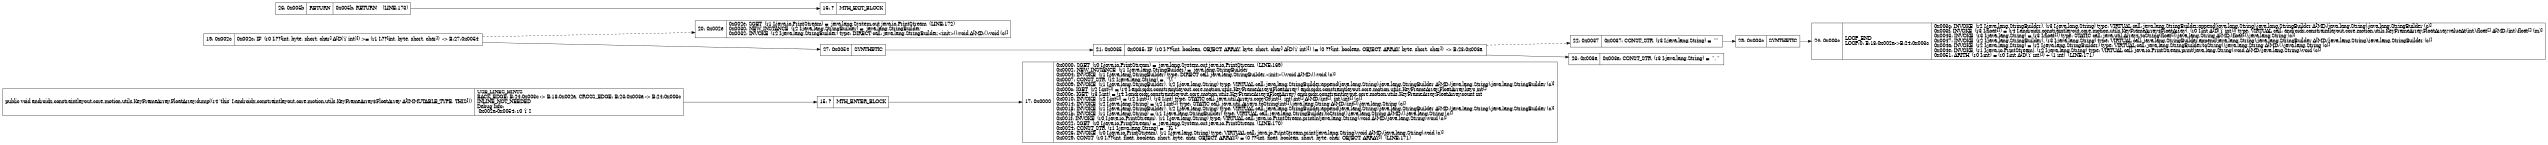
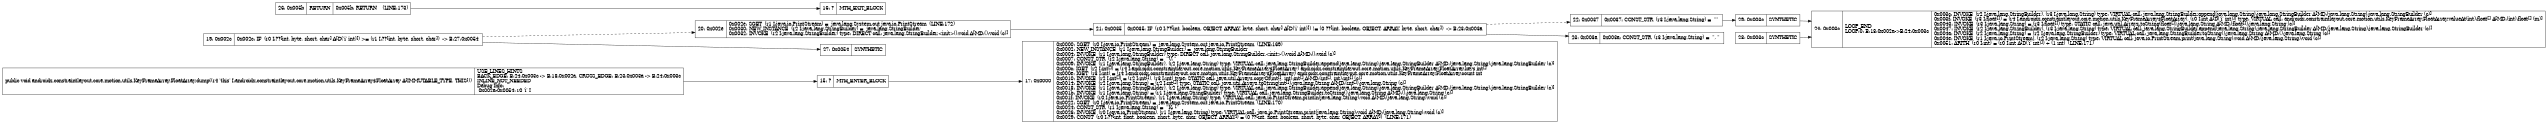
  digraph {
    rankdir=LR
    node [shape=record]
    n1 [label="{15\:\ ?|MTH_ENTER_BLOCK\l}"]
    n2 [label="{17\:\ 0x0000|0x0000: SGET  (r0 I:java.io.PrintStream) =  java.lang.System.out java.io.PrintStream  (LINE:169)\l0x0002: NEW_INSTANCE  (r1 I:java.lang.StringBuilder) =  java.lang.StringBuilder \l0x0004: INVOKE  (r1 I:java.lang.StringBuilder) type: DIRECT call: java.lang.StringBuilder.\<init\>():void A[MD:():void (c)]\l0x0007: CONST_STR  (r2 I:java.lang.String) =  \"V: \" \l0x0009: INVOKE  (r1 I:java.lang.StringBuilder), (r2 I:java.lang.String) type: VIRTUAL call: java.lang.StringBuilder.append(java.lang.String):java.lang.StringBuilder A[MD:(java.lang.String):java.lang.StringBuilder (c)]\l0x000c: IGET  (r2 I:int[]) = (r4 I:androidx.constraintlayout.core.motion.utils.KeyFrameArray$FloatArray) androidx.constraintlayout.core.motion.utils.KeyFrameArray.FloatArray.keys int[] \l0x000e: IGET  (r3 I:int) = (r4 I:androidx.constraintlayout.core.motion.utils.KeyFrameArray$FloatArray) androidx.constraintlayout.core.motion.utils.KeyFrameArray.FloatArray.count int \l0x0010: INVOKE  (r2 I:int[]) = (r2 I:int[]), (r3 I:int) type: STATIC call: java.util.Arrays.copyOf(int[], int):int[] A[MD:(int[], int):int[] (c)]\l0x0014: INVOKE  (r2 I:java.lang.String) = (r2 I:int[]) type: STATIC call: java.util.Arrays.toString(int[]):java.lang.String A[MD:(int[]):java.lang.String (c)]\l0x0018: INVOKE  (r1 I:java.lang.StringBuilder), (r2 I:java.lang.String) type: VIRTUAL call: java.lang.StringBuilder.append(java.lang.String):java.lang.StringBuilder A[MD:(java.lang.String):java.lang.StringBuilder (c)]\l0x001b: INVOKE  (r1 I:java.lang.String) = (r1 I:java.lang.StringBuilder) type: VIRTUAL call: java.lang.StringBuilder.toString():java.lang.String A[MD:():java.lang.String (c)]\l0x001f: INVOKE  (r0 I:java.io.PrintStream), (r1 I:java.lang.String) type: VIRTUAL call: java.io.PrintStream.println(java.lang.String):void A[MD:(java.lang.String):void (c)]\l0x0022: SGET  (r0 I:java.io.PrintStream) =  java.lang.System.out java.io.PrintStream  (LINE:170)\l0x0024: CONST_STR  (r1 I:java.lang.String) =  \"K: [\" \l0x0026: INVOKE  (r0 I:java.io.PrintStream), (r1 I:java.lang.String) type: VIRTUAL call: java.io.PrintStream.print(java.lang.String):void A[MD:(java.lang.String):void (c)]\l0x0029: CONST  (r0 I:??[int, float, boolean, short, byte, char, OBJECT, ARRAY]) = (0 ??[int, float, boolean, short, byte, char, OBJECT, ARRAY])  (LINE:171)\l}"]
    n3 [label="{19\:\ 0x002c|0x002c: IF  (r0 I:??[int, byte, short, char] A[D('i' int)]) \>= (r1 I:??[int, byte, short, char])  \-\> B:27:0x0054 \l}"]
    n4 [label="{20\:\ 0x002e|0x002e: SGET  (r1 I:java.io.PrintStream) =  java.lang.System.out java.io.PrintStream  (LINE:172)\l0x0030: NEW_INSTANCE  (r2 I:java.lang.StringBuilder) =  java.lang.StringBuilder \l0x0032: INVOKE  (r2 I:java.lang.StringBuilder) type: DIRECT call: java.lang.StringBuilder.\<init\>():void A[MD:():void (c)]\l}"]
    n5 [label="{27\:\ 0x0054|SYNTHETIC\l}"]
    n6 [label="{21\:\ 0x0035|0x0035: IF  (r0 I:??[int, boolean, OBJECT, ARRAY, byte, short, char] A[D('i' int)]) != (0 ??[int, boolean, OBJECT, ARRAY, byte, short, char])  \-\> B:23:0x003a \l}"]
    n7 [label="{22\:\ 0x0037|0x0037: CONST_STR  (r3 I:java.lang.String) =  \"\" \l}"]
    n8 [label="{23\:\ 0x003a|0x003a: CONST_STR  (r3 I:java.lang.String) =  \", \" \l}"]
    n9 [label="{29\:\ 0x003c|SYNTHETIC\l}"]
    n10 [label="{24\:\ 0x003c|LOOP_END\lLOOP:0: B:18:0x002a\-\>B:24:0x003c\l|0x003c: INVOKE  (r2 I:java.lang.StringBuilder), (r3 I:java.lang.String) type: VIRTUAL call: java.lang.StringBuilder.append(java.lang.String):java.lang.StringBuilder A[MD:(java.lang.String):java.lang.StringBuilder (c)]\l0x003f: INVOKE  (r3 I:float[]) = (r4 I:androidx.constraintlayout.core.motion.utils.KeyFrameArray$FloatArray), (r0 I:int A[D('i' int)]) type: VIRTUAL call: androidx.constraintlayout.core.motion.utils.KeyFrameArray.FloatArray.valueAt(int):float[] A[MD:(int):float[] (m)]\l0x0043: INVOKE  (r3 I:java.lang.String) = (r3 I:float[]) type: STATIC call: java.util.Arrays.toString(float[]):java.lang.String A[MD:(float[]):java.lang.String (c)]\l0x0047: INVOKE  (r2 I:java.lang.StringBuilder), (r3 I:java.lang.String) type: VIRTUAL call: java.lang.StringBuilder.append(java.lang.String):java.lang.StringBuilder A[MD:(java.lang.String):java.lang.StringBuilder (c)]\l0x004a: INVOKE  (r2 I:java.lang.String) = (r2 I:java.lang.StringBuilder) type: VIRTUAL call: java.lang.StringBuilder.toString():java.lang.String A[MD:():java.lang.String (c)]\l0x004e: INVOKE  (r1 I:java.io.PrintStream), (r2 I:java.lang.String) type: VIRTUAL call: java.io.PrintStream.print(java.lang.String):void A[MD:(java.lang.String):void (c)]\l0x0051: ARITH  (r0 I:int) = (r0 I:int A[D('i' int)]) + (1 int)  (LINE:171)\l}"]
+   n11 [label="{28\:\ 0x003c|SYNTHETIC\l}"]
    n12 [label="{26\:\ 0x005b|RETURN\l|0x005b: RETURN    (LINE:173)\l}"]
    n13 [label="{16\:\ ?|MTH_EXIT_BLOCK\l}"]
    n14 [label="{public void androidx.constraintlayout.core.motion.utils.KeyFrameArray.FloatArray.dump((r4 'this' I:androidx.constraintlayout.core.motion.utils.KeyFrameArray$FloatArray A[IMMUTABLE_TYPE, THIS]))  | USE_LINES_HINTS\lBACK_EDGE: B:24:0x003c \-\> B:18:0x002a, CROSS_EDGE: B:23:0x003a \-\> B:24:0x003c\lINLINE_NOT_NEEDED\lDebug Info:\l  0x002a\-0x0054: r0 'i' I\l}"]
    n1 -> n2
    n3 -> n4 [style=dashed]
    n3 -> n5
-   n5 -> n6
+   n4 -> n6
    n6 -> n7 [style=dashed]
    n6 -> n8
    n7 -> n9
    n9 -> n10
+   n11 -> n10
    n12 -> n13
    n14 -> n1
  }
